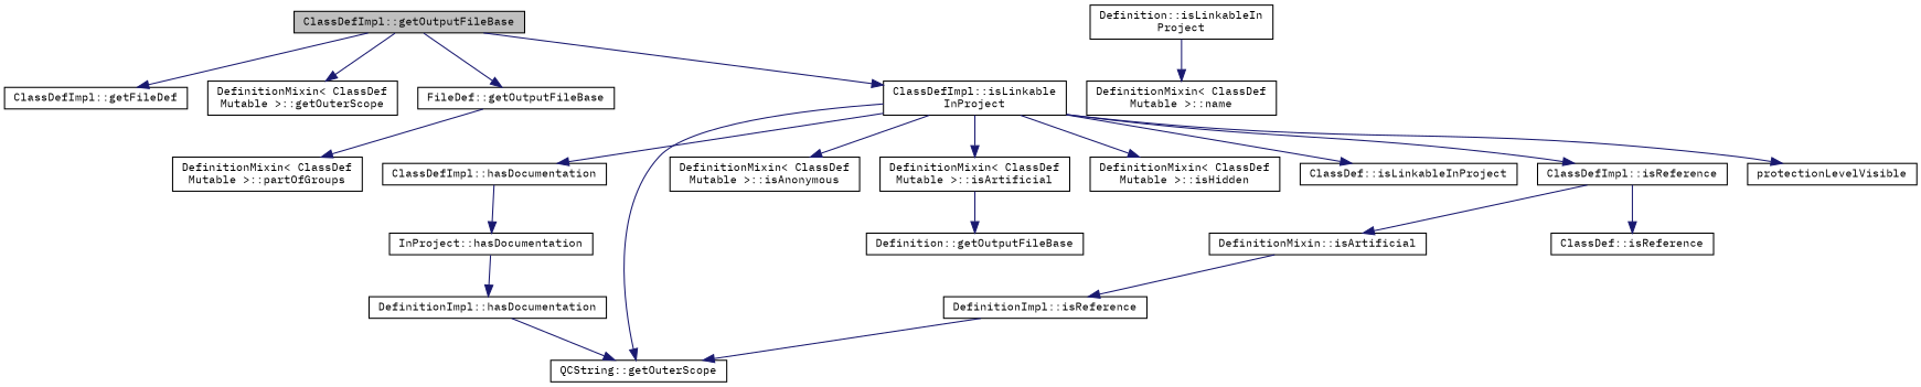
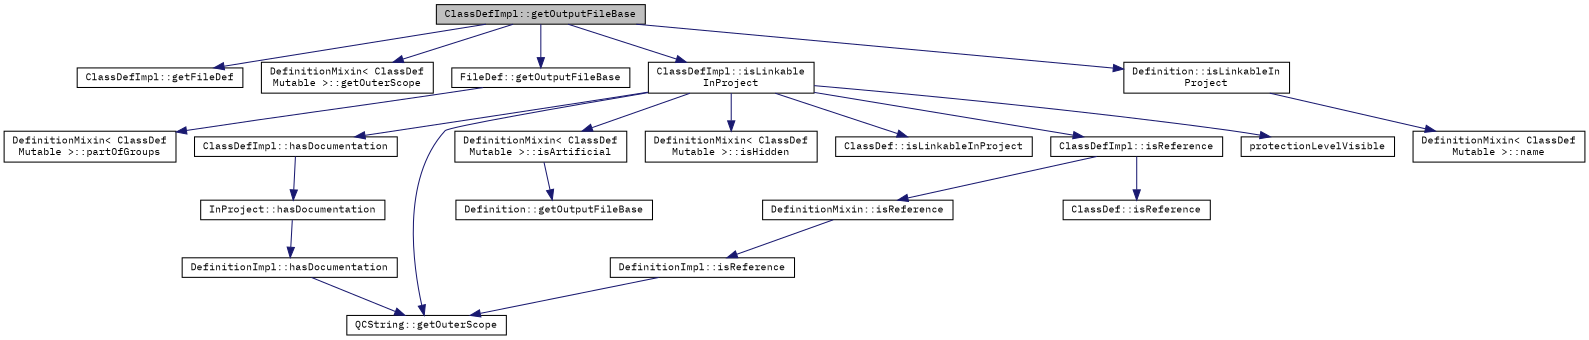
  digraph {
    fontname="IBM Plex Mono"
    rankdir=TB
    node [color=black fillcolor=white fontname="IBM Plex Mono" fontsize=10 shape=record style=filled]
    edge [color=midnightblue fontname="IBM Plex Mono" fontsize=10 labelfontname=Helvetica labelfontsize=10 style=solid]
    n1 [fillcolor=grey75 fontcolor=black height=0.2 label="ClassDefImpl::getOutputFileBase" width=0.4]
    n2 [height=0.2 label="ClassDefImpl::getFileDef" width=0.4]
    n3 [height=0.2 label="DefinitionMixin\< ClassDef\lMutable \>::getOuterScope" width=0.4]
    n4 [height=0.2 label="FileDef::getOutputFileBase" width=0.4]
    n5 [height=0.2 label="ClassDefImpl::isLinkable\lInProject" width=0.4]
    n6 [height=0.2 label="Definition::isLinkableIn\lProject" width=0.4]
    n7 [height=0.2 label="Definition::getOutputFileBase" width=0.4]
    n8 [height=0.2 label="DefinitionMixin\< ClassDef\lMutable \>::partOfGroups" width=0.4]
    n9 [height=0.2 label="ClassDefImpl::hasDocumentation" width=0.4]
    n10 [height=0.2 label="QCString::getOuterScope" width=0.4]
-   n11 [height=0.2 label="DefinitionMixin\< ClassDef\lMutable \>::isAnonymous" width=0.4]
    n12 [height=0.2 label="DefinitionMixin\< ClassDef\lMutable \>::isArtificial" width=0.4]
    n13 [height=0.2 label="DefinitionMixin\< ClassDef\lMutable \>::isHidden" width=0.4]
    n14 [height=0.2 label="ClassDef::isLinkableInProject" width=0.4]
    n15 [height=0.2 label="ClassDefImpl::isReference" width=0.4]
    n16 [height=0.2 label=protectionLevelVisible width=0.4]
    n17 [height=0.2 label="DefinitionMixin\< ClassDef\lMutable \>::name" width=0.4]
    n18 [height=0.2 label="InProject::hasDocumentation" width=0.4]
-   n19 [height=0.2 label="DefinitionMixin::isArtificial" width=0.4]
+   n19 [height=0.2 label="DefinitionMixin::isReference" width=0.4]
    n20 [height=0.2 label="ClassDef::isReference" width=0.4]
    n21 [height=0.2 label="DefinitionImpl::hasDocumentation" width=0.4]
    n22 [height=0.2 label="DefinitionImpl::isReference" width=0.4]
    n1 -> n2
    n1 -> n3
    n1 -> n4
    n1 -> n5
+   n1 -> n6
    n4 -> n8
    n5 -> n9
    n5 -> n10
-   n5 -> n11
    n5 -> n12
    n5 -> n13
    n5 -> n14
    n5 -> n15
    n5 -> n16
    n6 -> n17
    n9 -> n18
    n12 -> n7
    n15 -> n19
    n15 -> n20
    n18 -> n21
    n19 -> n22
    n21 -> n10
    n22 -> n10
  }
